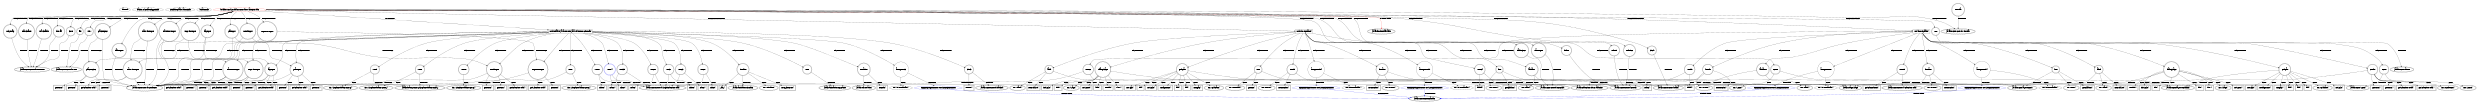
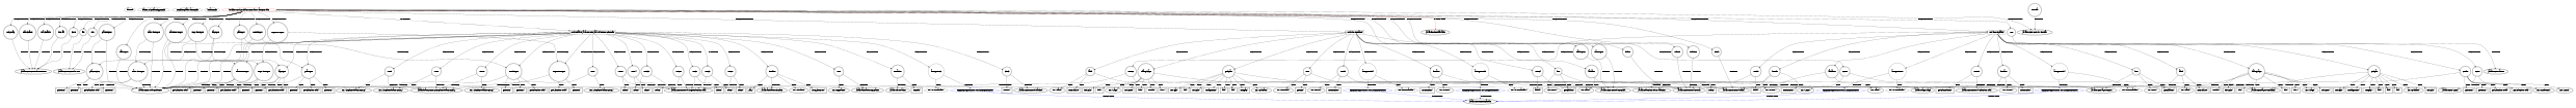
  digraph {
    node [isFrameworkType=true vertexType=INSIDE_CALL peripheries=2 shape=box]
    baseInfo [category=extension_graph graphId=2178 isAnonymous=false possibleRelation=true isFrameworkType="" vertexType="" peripheries="" shape=""]
    frameworkRelatedTypesInfo [0="javafx.fxml.Initializable" isFrameworkType="" vertexType="" peripheries="" shape=""]
    possibleCollaborationsInfo [0="2178~CLIENT_METHOD_DECLARATION-INSTANTIATION-~javafx.fxml.Initializable ~javafx.event.EventHandler ~false~true" 1="2178~OVERRIDING_METHOD_DECLARATION-INSTANTIATION-~javafx.fxml.Initializable ~javafx.event.EventHandler ~false~true" isFrameworkType="" vertexType="" peripheries="" shape=""]
    locationInfo [contextSignature=MainController filePath="/bjornbil-reservatie/reservatie-master/ReservatieKommaFinal/src/be/khleuven/bjornbillen/controller/MainController.java" graphId=2178 projectName="bjornbil-reservatie" isFrameworkType="" vertexType="" peripheries="" shape=""]
    n5 [color=red isFrameworkType=false label="be.khleuven.bjornbillen.controller.MainController" vertexType=ROOT_CLIENT_CLASS_DECLARATION peripheries="" shape=""]
    n6 [label="javafx.fxml.Initializable" vertexType=FRAMEWORK_INTERFACE_TYPE shape=""]
    n7 [label=clock shape=circle vertexType=FIELD_DECLARATION]
    n8 [label=close shape=circle vertexType=FIELD_DECLARATION]
    n9 [label=dayInput shape=circle vertexType=FIELD_DECLARATION]
    n10 [label=delete shape=circle vertexType=FIELD_DECLARATION]
    n11 [label=file shape=circle vertexType=FIELD_DECLARATION]
    n12 [label=monthInput shape=circle vertexType=FIELD_DECLARATION]
    n13 [label=nameInput shape=circle vertexType=FIELD_DECLARATION]
    n14 [label=onlytoday shape=circle vertexType=FIELD_DECLARATION]
    n15 [label=placesInject shape=circle vertexType=FIELD_DECLARATION]
    n16 [label=root shape=circle vertexType=FIELD_DECLARATION]
    n17 [label=searchname shape=circle vertexType=FIELD_DECLARATION]
    n18 [label=searchtable shape=circle vertexType=FIELD_DECLARATION]
    n19 [label=showall shape=circle vertexType=FIELD_DECLARATION]
    n20 [label=startHoursInput shape=circle vertexType=FIELD_DECLARATION]
    n21 [label=startMinsInput shape=circle vertexType=FIELD_DECLARATION]
    n22 [label=stopHoursInput shape=circle vertexType=FIELD_DECLARATION]
    n23 [label=stopMinsInput shape=circle vertexType=FIELD_DECLARATION]
    n24 [label=submit shape=circle vertexType=FIELD_DECLARATION]
    n25 [label=submit2 shape=circle vertexType=FIELD_DECLARATION]
    n26 [label=tableInject shape=circle vertexType=FIELD_DECLARATION]
    n27 [label=tableInput shape=circle vertexType=FIELD_DECLARATION]
    n28 [label=view shape=circle vertexType=FIELD_DECLARATION]
    n29 [label=yearInput shape=circle vertexType=FIELD_DECLARATION]
    n30 [isFrameworkType=false label="void initialize(java.net.URL,java.util.ResourceBundle)" vertexType=OVERRIDING_METHOD_DECLARATION peripheries=""]
    n31 [isFrameworkType=false label="void showByName()" vertexType=CLIENT_METHOD_DECLARATION peripheries=""]
    n32 [isFrameworkType=false label="void showByTable()" vertexType=CLIENT_METHOD_DECLARATION peripheries=""]
    n33 [label="javafx.scene.control.MenuBar" vertexType=FRAMEWORK_CLASS_TYPE shape=""]
    n34 [label="javafx.scene.control.Label" vertexType=FRAMEWORK_CLASS_TYPE shape=""]
    n35 [label="javafx.scene.control.MenuItem" vertexType=FRAMEWORK_CLASS_TYPE shape=""]
-   n36 [label="javafx.scene.control.ComboBox" vertexType=FRAMEWORK_CLASS_TYPE shape=""]
+   n36 [label="javafx.scene.void.ComboBox" vertexType=FRAMEWORK_CLASS_TYPE shape=""]
    n37 [label=dayInput shape=circle vertexType=VARIABLE_EXPRESION]
    n38 [label="javafx.scene.control.Button" vertexType=FRAMEWORK_CLASS_TYPE shape=""]
    n39 [label="javafx.scene.control.Menu" vertexType=FRAMEWORK_CLASS_TYPE shape=""]
    n40 [label=menubar shape=circle vertexType=FIELD_DECLARATION]
    n41 [label=monthInput shape=circle vertexType=VARIABLE_EXPRESION]
    n42 [label="javafx.scene.control.TextField" vertexType=FRAMEWORK_CLASS_TYPE shape=""]
    n43 [label=placesInject shape=circle vertexType=VARIABLE_EXPRESION]
    n44 [label="javafx.scene.Parent" vertexType=FRAMEWORK_CLASS_TYPE shape=""]
    n45 [label=startHoursInput shape=circle vertexType=VARIABLE_EXPRESION]
    n46 [label=startMinsInput shape=circle vertexType=VARIABLE_EXPRESION]
    n47 [label=stopHoursInput shape=circle vertexType=VARIABLE_EXPRESION]
    n48 [label=stopMinsInput shape=circle vertexType=VARIABLE_EXPRESION]
    n49 [label=yearInput shape=circle vertexType=VARIABLE_EXPRESION]
    n50 [label=timeline shape=circle vertexType=VARIABLE_EXPRESION]
    n51 [label=VAR1 shape=circle vertexType=VARIABLE_EXPRESION]
    n52 [label=Duration shape=circle vertexType=VARIABLE_EXPRESION]
    n53 [isFrameworkType=false label=anonymous3 shape=circle vertexType=VARIABLE_EXPRESION peripheries=""]
    n54 [label=clock shape=circle vertexType=VARIABLE_EXPRESION]
    n55 [label=VAR7 shape=circle vertexType=VARIABLE_EXPRESION]
    n56 [label=VAR8 shape=circle vertexType=VARIABLE_EXPRESION]
    n57 [label=VAR9 shape=circle vertexType=VARIABLE_EXPRESION]
    n58 [label=VAR10 shape=circle vertexType=VARIABLE_EXPRESION]
-   n59 [label=VAR14 shape=circle vertexType=VARIABLE_EXPRESION color=blue]
+   n59 [label=VAR14 shape=circle vertexType=VARIABLE_EXPRESION]
    n60 [label=VAR17 shape=circle vertexType=VARIABLE_EXPRESION]
    n61 [label=VAR20 shape=circle vertexType=VARIABLE_EXPRESION]
    n62 [label=VAR23 shape=circle vertexType=VARIABLE_EXPRESION]
    n63 [label=VAR27 shape=circle vertexType=VARIABLE_EXPRESION]
    n64 [label=VAR31 shape=circle vertexType=VARIABLE_EXPRESION]
    n65 [label=VAR35 shape=circle vertexType=VARIABLE_EXPRESION]
    n66 [label=dialogStage shape=circle vertexType=VARIABLE_EXPRESION]
    n67 [label=grd_pan shape=circle vertexType=VARIABLE_EXPRESION]
    n68 [label=scene shape=circle vertexType=VARIABLE_EXPRESION]
    n69 [label=lab_alert shape=circle vertexType=VARIABLE_EXPRESION]
    n70 [label=text shape=circle vertexType=VARIABLE_EXPRESION]
    n71 [label=btn_ok shape=circle vertexType=VARIABLE_EXPRESION]
    n72 [isFrameworkType=false label=anonymous54 shape=circle vertexType=VARIABLE_EXPRESION peripheries=""]
    n73 [label=btn_ann shape=circle vertexType=VARIABLE_EXPRESION]
    n74 [isFrameworkType=false label=anonymous59 shape=circle vertexType=VARIABLE_EXPRESION peripheries=""]
    n75 [label=box shape=circle vertexType=VARIABLE_EXPRESION]
    n76 [label=label shape=circle vertexType=VARIABLE_EXPRESION]
    n77 [label=VAR64 shape=circle vertexType=VARIABLE_EXPRESION]
    n78 [label=dialogStage shape=circle vertexType=VARIABLE_EXPRESION]
    n79 [label=grd_pan shape=circle vertexType=VARIABLE_EXPRESION]
    n80 [label=scene shape=circle vertexType=VARIABLE_EXPRESION]
    n81 [label=lab_alert shape=circle vertexType=VARIABLE_EXPRESION]
    n82 [label=combo shape=circle vertexType=VARIABLE_EXPRESION]
    n83 [label=VAR82 shape=circle vertexType=VARIABLE_EXPRESION]
    n84 [label=btn_ok shape=circle vertexType=VARIABLE_EXPRESION]
    n85 [isFrameworkType=false label=anonymous88 shape=circle vertexType=VARIABLE_EXPRESION peripheries=""]
    n86 [label=VAR89 shape=circle vertexType=VARIABLE_EXPRESION]
    n87 [label=btn_ann shape=circle vertexType=VARIABLE_EXPRESION]
    n88 [isFrameworkType=false label=anonymous94 shape=circle vertexType=VARIABLE_EXPRESION peripheries=""]
    n89 [label=box shape=circle vertexType=VARIABLE_EXPRESION]
    n90 [label=label shape=circle vertexType=VARIABLE_EXPRESION]
    n91 [label=VAR99 shape=circle vertexType=VARIABLE_EXPRESION]
    n92 [label="getItems()"]
    n93 [label="getItems()"]
    n94 [label="getSelectionModel()"]
    n95 [label="getItems()"]
    n96 [label="getItems()"]
    n97 [label="getSelectionModel()"]
    n98 [label="getItems()"]
    n99 [label="getItems()"]
    n100 [label="getItems()"]
    n101 [label="getSelectionModel()"]
    n102 [label="getItems()"]
    n103 [label="getSelectionModel()"]
    n104 [label="getItems()"]
    n105 [label="getSelectionModel()"]
    n106 [label="getItems()"]
    n107 [label="getSelectionModel()"]
    n108 [label="getItems()"]
    n109 [label="getItems()"]
    n110 [label="getSelectionModel()"]
    n111 [label="javafx.animation.Timeline" vertexType=FRAMEWORK_CLASS_TYPE shape=""]
    n112 [label="new Timeline()" vertexType=CONSTRUCTOR_CALL shape=""]
    n113 [label="setCycleCount()"]
    n114 [label="play()"]
    n115 [label="javafx.animation.KeyFrame" vertexType=FRAMEWORK_CLASS_TYPE shape=""]
+   n116 [label="new KeyFrame()" vertexType=CONSTRUCTOR_CALL shape=""]
    n117 [label="javafx.util.Duration" vertexType=FRAMEWORK_CLASS_TYPE shape=""]
    n118 [label="seconds()"]
    n119 [color=blue isFrameworkType=false label=REFERENCE_ANONYMOUS_DECLARATION vertexType=REFERENCE_ANONYMOUS_DECLARATION peripheries="" shape=""]
    n120 [isFrameworkType=false label="new EventHandler()" vertexType=CONSTRUCTOR_CALL peripheries="" shape=""]
    n121 [label="javafx.scene.control.Labeled" vertexType=FRAMEWORK_CLASS_TYPE shape=""]
    n122 [label="setText()"]
    n123 [label="javafx.beans.property.SimpleBooleanProperty" vertexType=FRAMEWORK_CLASS_TYPE shape=""]
    n124 [label="new SimpleBooleanProperty()" vertexType=CONSTRUCTOR_CALL shape=""]
    n125 [label="new SimpleBooleanProperty()" vertexType=CONSTRUCTOR_CALL shape=""]
    n126 [label="new SimpleBooleanProperty()" vertexType=CONSTRUCTOR_CALL shape=""]
    n127 [label="new SimpleBooleanProperty()" vertexType=CONSTRUCTOR_CALL shape=""]
    n128 [label="javafx.scene.control.SingleSelectionModel" vertexType=FRAMEWORK_CLASS_TYPE shape=""]
    n129 [label="select()"]
    n130 [label="select()"]
    n131 [label="select()"]
    n132 [label="select()"]
    n133 [label="select()"]
    n134 [label="select()"]
    n135 [label="select()"]
    n136 [label="javafx.scene.EventHandler" vertexType=FRAMEWORK_INTERFACE_TYPE shape=""]
    n137 [label="javafx.stage.Stage" vertexType=FRAMEWORK_CLASS_TYPE shape=""]
    n138 [label="new Stage()" vertexType=CONSTRUCTOR_CALL shape=""]
    n139 [label="setScene()"]
    n140 [label="setTitle()"]
    n141 [label="initStyle()"]
    n142 [label="hide()"]
    n143 [label="hide()"]
    n144 [label="show()"]
    n145 [label="javafx.scene.layout.GridPane" vertexType=FRAMEWORK_CLASS_TYPE shape=""]
    n146 [label="new GridPane()" vertexType=CONSTRUCTOR_CALL shape=""]
    n147 [label="setStyle()"]
    n148 [label="setAlignment()"]
    n149 [label="setHgap()"]
    n150 [label="setVgap()"]
    n151 [label="add()"]
    n152 [label="add()"]
    n153 [label="add()"]
    n154 [label="javafx.scene.Scene" vertexType=FRAMEWORK_CLASS_TYPE shape=""]
    n155 [label="new Scene()" vertexType=CONSTRUCTOR_CALL shape=""]
    n156 [label="new Label()" vertexType=CONSTRUCTOR_CALL shape=""]
    n157 [label="new TextField()" vertexType=CONSTRUCTOR_CALL shape=""]
    n158 [label="getText()"]
    n159 [label="new Button()" vertexType=CONSTRUCTOR_CALL shape=""]
    n160 [label="setOnAction()"]
    n161 [color=blue isFrameworkType=false label=REFERENCE_ANONYMOUS_DECLARATION vertexType=REFERENCE_ANONYMOUS_DECLARATION peripheries="" shape=""]
    n162 [isFrameworkType=false label="new EventHandler()" vertexType=CONSTRUCTOR_CALL peripheries="" shape=""]
    n163 [label="new Button()" vertexType=CONSTRUCTOR_CALL shape=""]
    n164 [label="setOnAction()"]
    n165 [color=blue isFrameworkType=false label=REFERENCE_ANONYMOUS_DECLARATION vertexType=REFERENCE_ANONYMOUS_DECLARATION peripheries="" shape=""]
    n166 [isFrameworkType=false label="new EventHandler()" vertexType=CONSTRUCTOR_CALL peripheries="" shape=""]
    n167 [label="javafx.scene.layout.HBox" vertexType=FRAMEWORK_CLASS_TYPE shape=""]
    n168 [label="new HBox()" vertexType=CONSTRUCTOR_CALL shape=""]
    n169 [label="getChildren()"]
    n170 [label="new Label()" vertexType=CONSTRUCTOR_CALL shape=""]
    n171 [label="setPrefSize()"]
    n172 [label="javafx.collections.ObservableList" vertexType=FRAMEWORK_INTERFACE_TYPE shape=""]
    n173 [label="addAll()"]
    n174 [label="new Stage()" vertexType=CONSTRUCTOR_CALL shape=""]
    n175 [label="setScene()"]
    n176 [label="setTitle()"]
    n177 [label="initStyle()"]
    n178 [label="hide()"]
    n179 [label="hide()"]
    n180 [label="show()"]
    n181 [label="new GridPane()" vertexType=CONSTRUCTOR_CALL shape=""]
    n182 [label="setStyle()"]
    n183 [label="setAlignment()"]
    n184 [label="setHgap()"]
    n185 [label="setVgap()"]
    n186 [label="add()"]
    n187 [label="add()"]
    n188 [label="add()"]
    n189 [label="new Scene()" vertexType=CONSTRUCTOR_CALL shape=""]
    n190 [label="new Label()" vertexType=CONSTRUCTOR_CALL shape=""]
    n191 [label="new ComboBox()" vertexType=CONSTRUCTOR_CALL shape=""]
    n192 [label="getItems()"]
    n193 [label="getItems()"]
    n194 [label="getSelectionModel()"]
    n195 [label="getSelectionModel()"]
    n196 [label="select()"]
    n197 [label="new Button()" vertexType=CONSTRUCTOR_CALL shape=""]
    n198 [label="setOnAction()"]
    n199 [color=blue isFrameworkType=false label=REFERENCE_ANONYMOUS_DECLARATION vertexType=REFERENCE_ANONYMOUS_DECLARATION peripheries="" shape=""]
    n200 [isFrameworkType=false label="new EventHandler()" vertexType=CONSTRUCTOR_CALL peripheries="" shape=""]
    n201 [label="javafx.scene.control.SelectionModel" vertexType=FRAMEWORK_CLASS_TYPE shape=""]
    n202 [label="getSelectedItem()"]
    n203 [label="new Button()" vertexType=CONSTRUCTOR_CALL shape=""]
    n204 [label="setOnAction()"]
    n205 [color=blue isFrameworkType=false label=REFERENCE_ANONYMOUS_DECLARATION vertexType=REFERENCE_ANONYMOUS_DECLARATION peripheries="" shape=""]
    n206 [isFrameworkType=false label="new EventHandler()" vertexType=CONSTRUCTOR_CALL peripheries="" shape=""]
    n207 [label="new HBox()" vertexType=CONSTRUCTOR_CALL shape=""]
    n208 [label="getChildren()"]
    n209 [label="new Label()" vertexType=CONSTRUCTOR_CALL shape=""]
    n210 [label="setPrefSize()"]
    n211 [label="addAll()"]
    n5 -> n6 [color=red label=IMPLEMENT]
    n5 -> n7 [label=DECLARE_FIELD]
    n5 -> n8 [label=DECLARE_FIELD]
    n5 -> n9 [label=DECLARE_FIELD]
    n5 -> n10 [label=DECLARE_FIELD]
    n5 -> n11 [label=DECLARE_FIELD]
    n5 -> n12 [label=DECLARE_FIELD]
    n5 -> n13 [label=DECLARE_FIELD]
    n5 -> n14 [label=DECLARE_FIELD]
    n5 -> n15 [label=DECLARE_FIELD]
    n5 -> n16 [label=DECLARE_FIELD]
    n5 -> n17 [label=DECLARE_FIELD]
    n5 -> n18 [label=DECLARE_FIELD]
    n5 -> n19 [label=DECLARE_FIELD]
    n5 -> n20 [label=DECLARE_FIELD]
    n5 -> n21 [label=DECLARE_FIELD]
    n5 -> n22 [label=DECLARE_FIELD]
    n5 -> n23 [label=DECLARE_FIELD]
    n5 -> n24 [label=DECLARE_FIELD]
    n5 -> n25 [label=DECLARE_FIELD]
    n5 -> n26 [label=DECLARE_FIELD]
    n5 -> n27 [label=DECLARE_FIELD]
    n5 -> n28 [label=DECLARE_FIELD]
    n5 -> n29 [label=DECLARE_FIELD]
    n5 -> n30 [label=OVERRIDE]
    n5 -> n31 [label=DECLARE_METHOD]
    n5 -> n32 [label=DECLARE_METHOD]
    n5 -> n33 [label=DECLARE_FIELD]
    n7 -> n34 [label=OF_TYPE]
    n8 -> n35 [label=OF_TYPE]
    n9 -> n36 [label=OF_TYPE]
    n9 -> n37 [label=REFERENCE]
    n10 -> n38 [label=OF_TYPE]
    n11 -> n39 [label=OF_TYPE]
    n12 -> n36 [label=OF_TYPE]
    n12 -> n41 [label=REFERENCE]
    n13 -> n42 [label=OF_TYPE]
    n14 -> n35 [label=OF_TYPE]
    n15 -> n36 [label=OF_TYPE]
    n15 -> n43 [label=REFERENCE]
    n16 -> n44 [label=OF_TYPE]
    n17 -> n35 [label=OF_TYPE]
    n18 -> n35 [label=OF_TYPE]
    n19 -> n35 [label=OF_TYPE]
    n20 -> n36 [label=OF_TYPE]
    n20 -> n45 [label=REFERENCE]
    n21 -> n36 [label=OF_TYPE]
    n21 -> n46 [label=REFERENCE]
    n22 -> n36 [label=OF_TYPE]
    n22 -> n47 [label=REFERENCE]
    n23 -> n36 [label=OF_TYPE]
    n23 -> n48 [label=REFERENCE]
    n24 -> n38 [label=OF_TYPE]
    n25 -> n38 [label=OF_TYPE]
    n26 -> n42 [label=OF_TYPE]
    n27 -> n36 [label=OF_TYPE]
    n28 -> n39 [label=OF_TYPE]
    n29 -> n36 [label=OF_TYPE]
    n29 -> n49 [label=REFERENCE]
    n30 -> n37 [label=INSTANTIATE]
    n30 -> n41 [label=INSTANTIATE]
    n30 -> n43 [label=INSTANTIATE]
    n30 -> n45 [label=INSTANTIATE]
    n30 -> n46 [label=INSTANTIATE]
    n30 -> n47 [label=INSTANTIATE]
    n30 -> n48 [label=INSTANTIATE]
    n30 -> n49 [label=INSTANTIATE]
    n30 -> n50 [label=INSTANTIATE]
    n30 -> n51 [label=INSTANTIATE]
    n30 -> n52 [label=INSTANTIATE]
    n30 -> n53 [label=INSTANTIATE]
    n30 -> n54 [label=INSTANTIATE]
    n30 -> n55 [label=INSTANTIATE]
    n30 -> n56 [label=INSTANTIATE]
    n30 -> n57 [label=INSTANTIATE]
    n30 -> n58 [label=INSTANTIATE]
    n30 -> n59 [label=INSTANTIATE]
    n30 -> n60 [label=INSTANTIATE]
    n30 -> n61 [label=INSTANTIATE]
-   n30 -> n62 [label=INSTANTIATE]
+   n30 -> n62 [label=OVERRIDE]
    n30 -> n63 [label=INSTANTIATE]
    n30 -> n64 [label=INSTANTIATE]
    n30 -> n65 [label=INSTANTIATE]
    n31 -> n66 [label=INSTANTIATE]
    n31 -> n67 [label=INSTANTIATE]
    n31 -> n68 [label=INSTANTIATE]
    n31 -> n69 [label=INSTANTIATE]
    n31 -> n70 [label=INSTANTIATE]
    n31 -> n71 [label=INSTANTIATE]
    n31 -> n72 [label=INSTANTIATE]
    n31 -> n73 [label=INSTANTIATE]
    n31 -> n74 [label=INSTANTIATE]
    n31 -> n75 [label=INSTANTIATE]
    n31 -> n76 [label=INSTANTIATE]
    n31 -> n77 [label=INSTANTIATE]
    n32 -> n78 [label=INSTANTIATE]
    n32 -> n79 [label=INSTANTIATE]
    n32 -> n80 [label=INSTANTIATE]
    n32 -> n81 [label=INSTANTIATE]
    n32 -> n82 [label=INSTANTIATE]
    n32 -> n83 [label=INSTANTIATE]
    n32 -> n84 [label=INSTANTIATE]
    n32 -> n85 [label=INSTANTIATE]
    n32 -> n86 [label=INSTANTIATE]
    n32 -> n87 [label=INSTANTIATE]
    n32 -> n88 [label=INSTANTIATE]
    n32 -> n89 [label=INSTANTIATE]
    n32 -> n90 [label=INSTANTIATE]
    n32 -> n91 [label=INSTANTIATE]
    n37 -> n36 [label=OF_TYPE]
    n37 -> n92 [label=CALL]
    n37 -> n93 [label=CALL]
    n37 -> n94 [label=CALL]
    n40 -> n33 [label=OF_TYPE]
    n41 -> n36 [label=OF_TYPE]
    n41 -> n95 [label=CALL]
    n41 -> n96 [label=CALL]
    n41 -> n97 [label=CALL]
    n43 -> n36 [label=OF_TYPE]
    n43 -> n98 [label=CALL]
    n43 -> n99 [label=CALL]
    n45 -> n36 [label=OF_TYPE]
    n45 -> n100 [label=CALL]
    n45 -> n101 [label=CALL]
    n46 -> n36 [label=OF_TYPE]
    n46 -> n102 [label=CALL]
    n46 -> n103 [label=CALL]
    n47 -> n36 [label=OF_TYPE]
    n47 -> n104 [label=CALL]
    n47 -> n105 [label=CALL]
    n48 -> n36 [label=OF_TYPE]
    n48 -> n106 [label=CALL]
    n48 -> n107 [label=CALL]
    n49 -> n36 [label=OF_TYPE]
    n49 -> n108 [label=CALL]
    n49 -> n109 [label=CALL]
    n49 -> n110 [label=CALL]
    n50 -> n111 [label=OF_TYPE]
    n50 -> n112 [label=CALL]
    n50 -> n113 [label=CALL]
    n50 -> n114 [label=CALL]
    n51 -> n115 [label=OF_TYPE]
+   n51 -> n116 [label=CALL]
    n52 -> n117 [label=OF_TYPE]
    n52 -> n118 [label=CALL]
    n53 -> n119 [label=OF_TYPE]
    n53 -> n120 [label=CALL]
    n54 -> n121 [label=OF_TYPE]
    n54 -> n122 [label=CALL]
    n55 -> n123 [label=OF_TYPE]
    n55 -> n124 [label=CALL]
    n56 -> n123 [label=OF_TYPE]
    n56 -> n125 [label=CALL]
    n57 -> n123 [label=OF_TYPE]
    n57 -> n126 [label=CALL]
+   n58 -> n123 [label=OF_TYPE]
    n58 -> n127 [label=CALL]
    n59 -> n128 [label=OF_TYPE]
    n59 -> n129 [label=CALL]
    n60 -> n128 [label=OF_TYPE]
    n60 -> n130 [label=CALL]
    n61 -> n128 [label=OF_TYPE]
    n61 -> n131 [label=CALL]
    n62 -> n128 [label=OF_TYPE]
    n62 -> n132 [label=CALL]
    n63 -> n128 [label=OF_TYPE]
    n63 -> n133 [label=CALL]
    n64 -> n128 [label=OF_TYPE]
    n64 -> n134 [label=CALL]
    n65 -> n128 [label=OF_TYPE]
    n65 -> n135 [label=CALL]
    n66 -> n137 [label=OF_TYPE]
    n66 -> n138 [label=CALL]
    n66 -> n139 [label=CALL]
    n66 -> n140 [label=CALL]
    n66 -> n141 [label=CALL]
    n66 -> n142 [label=CALL]
    n66 -> n143 [label=CALL]
    n66 -> n144 [label=CALL]
    n67 -> n145 [label=OF_TYPE]
    n67 -> n146 [label=CALL]
    n67 -> n147 [label=CALL]
    n67 -> n148 [label=CALL]
    n67 -> n149 [label=CALL]
    n67 -> n150 [label=CALL]
    n67 -> n151 [label=CALL]
    n67 -> n152 [label=CALL]
    n67 -> n153 [label=CALL]
    n68 -> n154 [label=OF_TYPE]
    n68 -> n155 [label=CALL]
    n69 -> n34 [label=OF_TYPE]
    n69 -> n156 [label=CALL]
    n70 -> n42 [label=OF_TYPE]
    n70 -> n157 [label=CALL]
    n70 -> n158 [label=CALL]
    n71 -> n38 [label=OF_TYPE]
    n71 -> n159 [label=CALL]
    n71 -> n160 [label=CALL]
    n72 -> n161 [label=OF_TYPE]
    n72 -> n162 [label=CALL]
    n73 -> n38 [label=OF_TYPE]
    n73 -> n163 [label=CALL]
    n73 -> n164 [label=CALL]
    n74 -> n165 [label=OF_TYPE]
    n74 -> n166 [label=CALL]
    n75 -> n167 [label=OF_TYPE]
    n75 -> n168 [label=CALL]
    n75 -> n169 [label=CALL]
    n76 -> n34 [label=OF_TYPE]
    n76 -> n170 [label=CALL]
    n76 -> n171 [label=CALL]
    n77 -> n172 [label=OF_DECLARE]
    n77 -> n173 [label=CALL]
    n78 -> n137 [label=OF_TYPE]
    n78 -> n174 [label=CALL]
    n78 -> n175 [label=CALL]
    n78 -> n176 [label=CALL]
    n78 -> n177 [label=CALL]
    n78 -> n178 [label=CALL]
    n78 -> n179 [label=CALL]
    n78 -> n180 [label=CALL]
    n79 -> n145 [label=OF_TYPE]
    n79 -> n181 [label=CALL]
    n79 -> n182 [label=CALL]
    n79 -> n183 [label=CALL]
    n79 -> n184 [label=CALL]
    n79 -> n185 [label=CALL]
    n79 -> n186 [label=CALL]
    n79 -> n187 [label=CALL]
    n79 -> n188 [label=CALL]
    n80 -> n154 [label=OF_TYPE]
    n80 -> n189 [label=CALL]
    n81 -> n34 [label=OF_TYPE]
    n81 -> n190 [label=CALL]
    n82 -> n36 [label=OF_TYPE]
    n82 -> n191 [label=CALL]
    n82 -> n192 [label=CALL]
    n82 -> n193 [label=CALL]
    n82 -> n194 [label=CALL]
    n82 -> n195 [label=CALL]
    n83 -> n128 [label=OF_TYPE]
    n83 -> n196 [label=CALL]
    n84 -> n38 [label=OF_TYPE]
    n84 -> n197 [label=CALL]
    n84 -> n198 [label=CALL]
    n85 -> n199 [label=OF_TYPE]
    n85 -> n200 [label=CALL]
    n86 -> n201 [label=OF_TYPE]
    n86 -> n202 [label=CALL]
    n87 -> n38 [label=OF_TYPE]
    n87 -> n203 [label=CALL]
    n87 -> n204 [label=CALL]
    n88 -> n205 [label=OF_TYPE]
    n88 -> n206 [label=CALL]
    n89 -> n167 [label=OF_TYPE]
    n89 -> n207 [label=CALL]
    n89 -> n208 [label=CALL]
    n90 -> n34 [label=OF_TYPE]
    n90 -> n209 [label=CALL]
    n90 -> n210 [label=CALL]
    n91 -> n172 [label=OF_TYPE]
    n91 -> n211 [label=CALL]
    n119 -> n136 [color=blue label=IMPLEMENT]
    n161 -> n136 [color=blue label=IMPLEMENT]
    n165 -> n136 [color=blue label=IMPLEMENT]
    n199 -> n136 [color=blue label=IMPLEMENT]
    n205 -> n136 [color=blue label=IMPLEMENT]
  }
